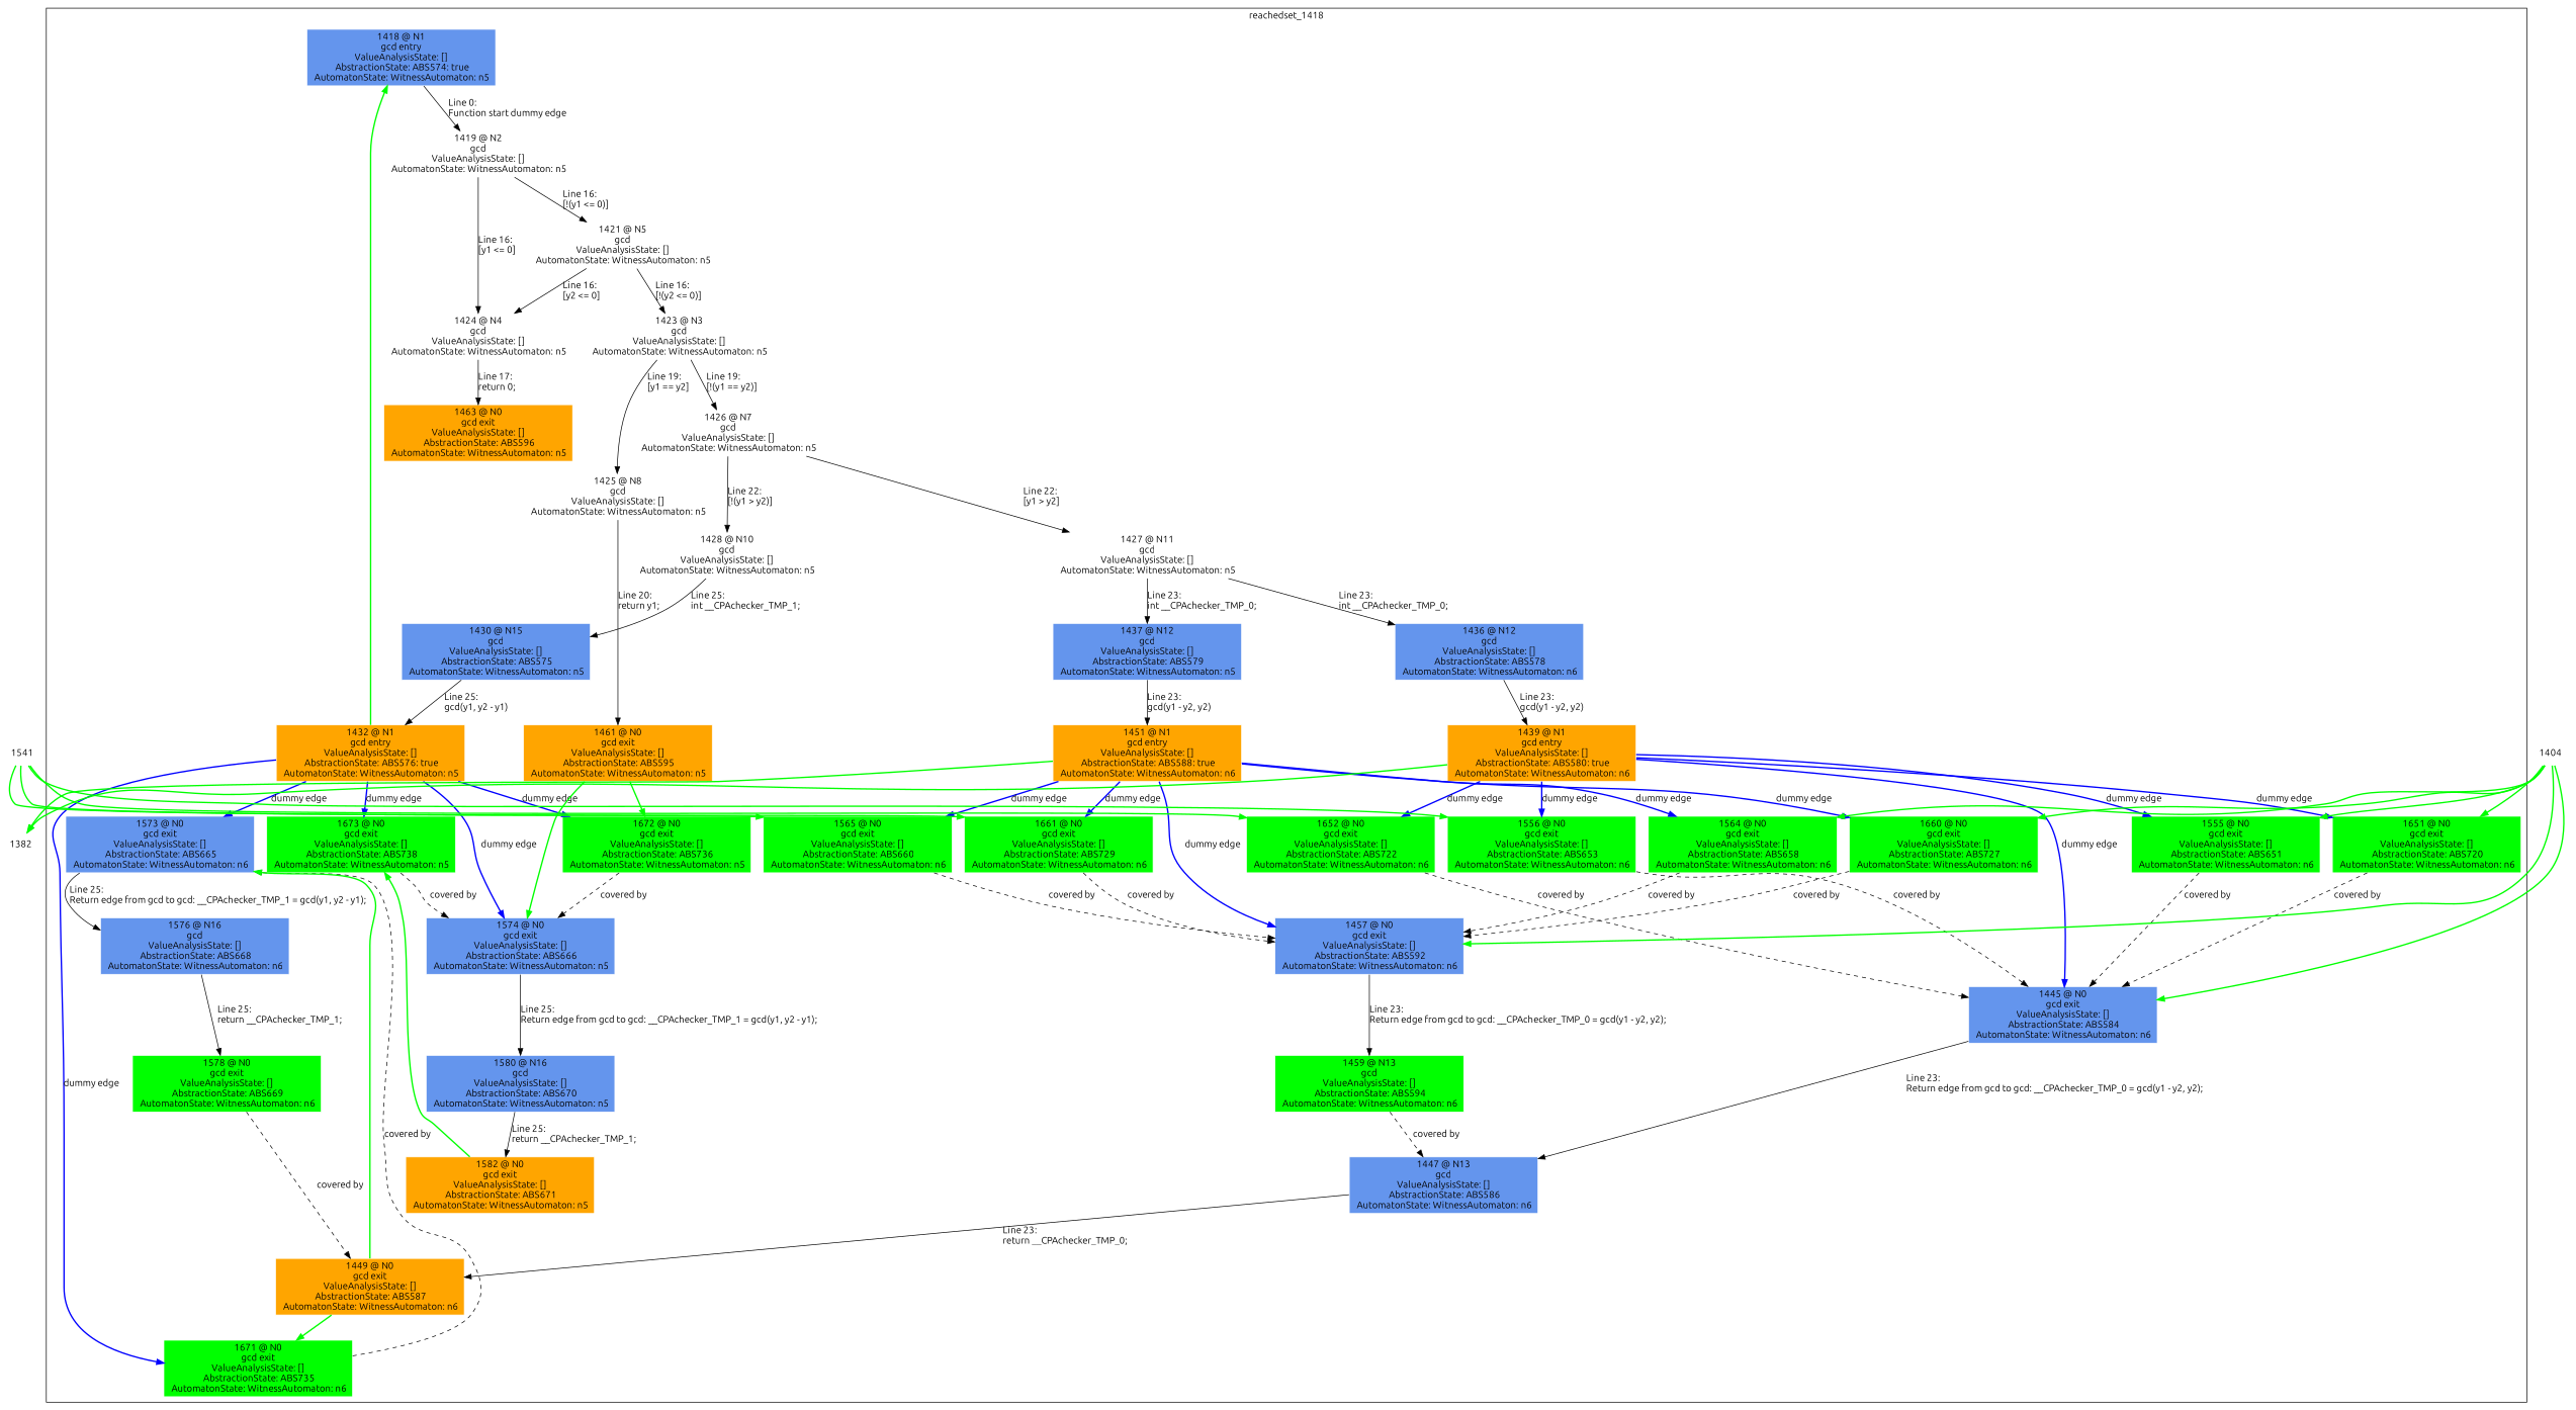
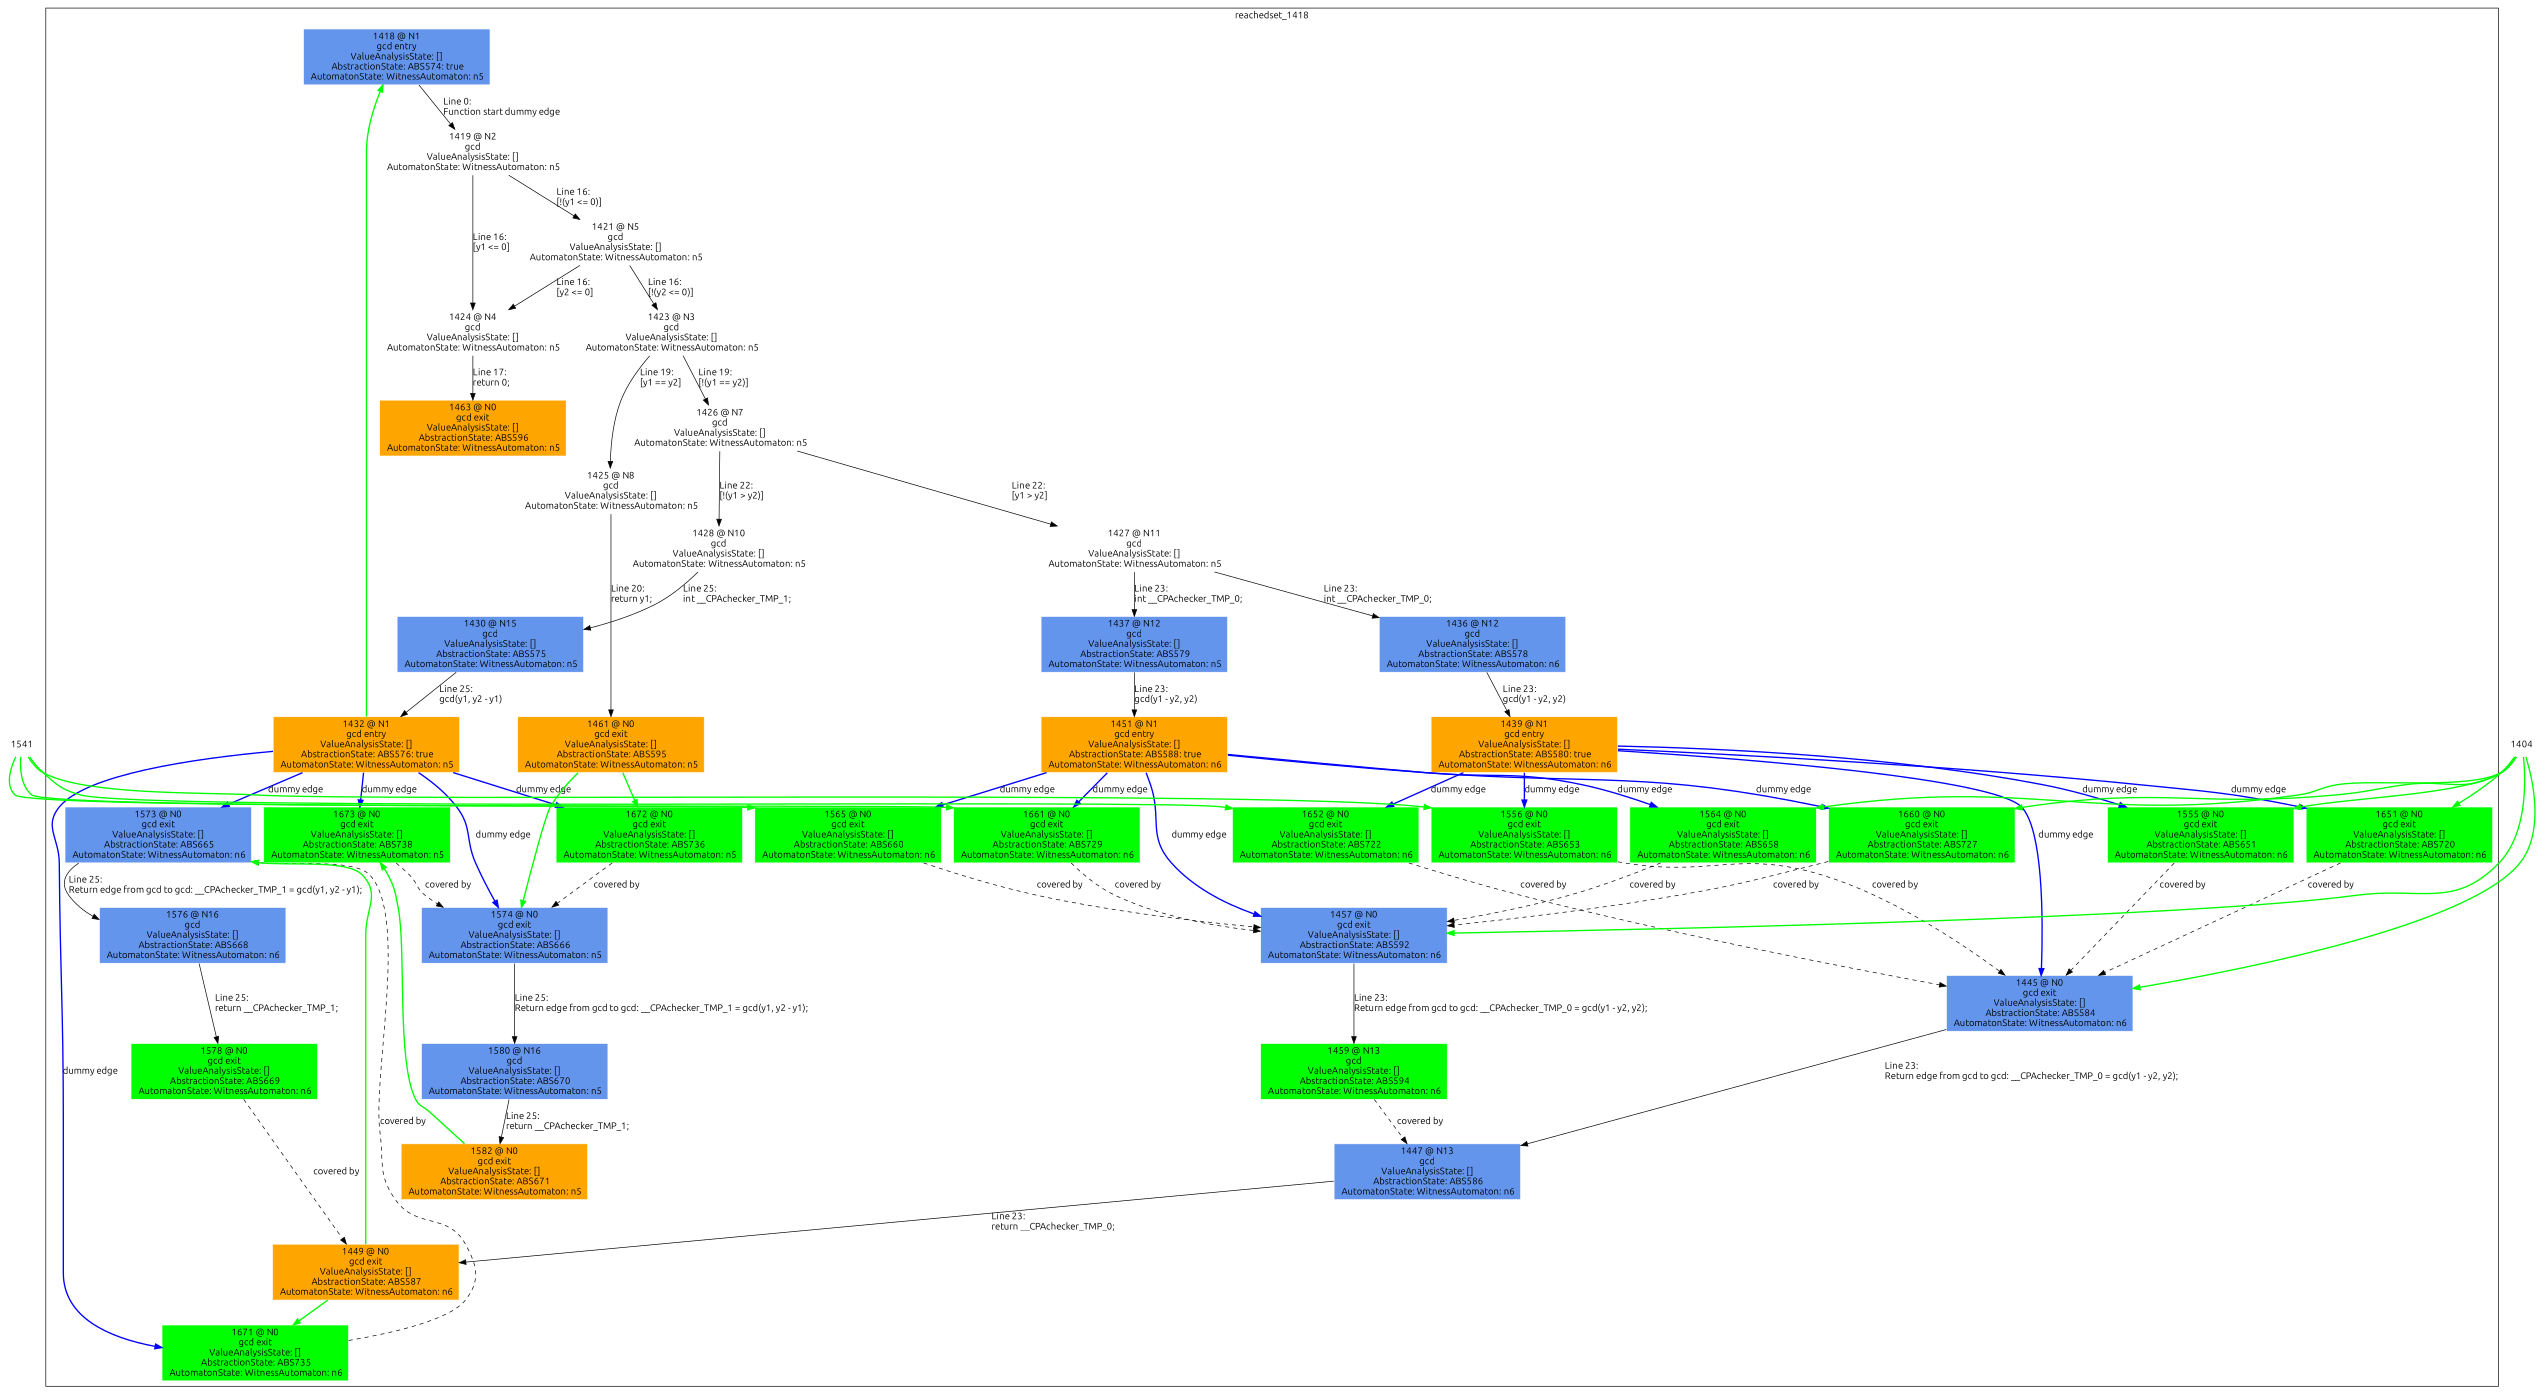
  digraph {
    fontname=Ubuntu
    node [color=white fillcolor=green shape=box style=filled fontname=Ubuntu]
    edge [fontname=Ubuntu style=bold]
    n1 [fillcolor=cornflowerblue label="1418 @ N1\ngcd entry\nValueAnalysisState: []\n AbstractionState: ABS574: true\n AutomatonState: WitnessAutomaton: n5\n"]
    n2 [label="1419 @ N2\ngcd\nValueAnalysisState: []\n AutomatonState: WitnessAutomaton: n5\n" fillcolor=""]
    n3 [label="1424 @ N4\ngcd\nValueAnalysisState: []\n AutomatonState: WitnessAutomaton: n5\n" fillcolor=""]
    n4 [label="1421 @ N5\ngcd\nValueAnalysisState: []\n AutomatonState: WitnessAutomaton: n5\n" fillcolor=""]
    n5 [fillcolor=orange label="1463 @ N0\ngcd exit\nValueAnalysisState: []\n AbstractionState: ABS596\n AutomatonState: WitnessAutomaton: n5\n"]
    n6 [label="1423 @ N3\ngcd\nValueAnalysisState: []\n AutomatonState: WitnessAutomaton: n5\n" fillcolor=""]
    n7 [label="1426 @ N7\ngcd\nValueAnalysisState: []\n AutomatonState: WitnessAutomaton: n5\n" fillcolor=""]
    n8 [label="1425 @ N8\ngcd\nValueAnalysisState: []\n AutomatonState: WitnessAutomaton: n5\n" fillcolor=""]
    n9 [label="1428 @ N10\ngcd\nValueAnalysisState: []\n AutomatonState: WitnessAutomaton: n5\n" fillcolor=""]
    n10 [label="1427 @ N11\ngcd\nValueAnalysisState: []\n AutomatonState: WitnessAutomaton: n5\n" fillcolor=""]
    n11 [fillcolor=cornflowerblue label="1430 @ N15\ngcd\nValueAnalysisState: []\n AbstractionState: ABS575\n AutomatonState: WitnessAutomaton: n5\n"]
    n12 [fillcolor=orange label="1432 @ N1\ngcd entry\nValueAnalysisState: []\n AbstractionState: ABS576: true\n AutomatonState: WitnessAutomaton: n5\n"]
    n13 [label="1673 @ N0\ngcd exit\nValueAnalysisState: []\n AbstractionState: ABS738\n AutomatonState: WitnessAutomaton: n5\n"]
    n14 [label="1672 @ N0\ngcd exit\nValueAnalysisState: []\n AbstractionState: ABS736\n AutomatonState: WitnessAutomaton: n5\n"]
    n15 [label="1671 @ N0\ngcd exit\nValueAnalysisState: []\n AbstractionState: ABS735\n AutomatonState: WitnessAutomaton: n6\n"]
    n16 [fillcolor=cornflowerblue label="1574 @ N0\ngcd exit\nValueAnalysisState: []\n AbstractionState: ABS666\n AutomatonState: WitnessAutomaton: n5\n"]
    n17 [fillcolor=cornflowerblue label="1573 @ N0\ngcd exit\nValueAnalysisState: []\n AbstractionState: ABS665\n AutomatonState: WitnessAutomaton: n6\n"]
    n18 [fillcolor=cornflowerblue label="1580 @ N16\ngcd\nValueAnalysisState: []\n AbstractionState: ABS670\n AutomatonState: WitnessAutomaton: n5\n"]
    n19 [fillcolor=orange label="1582 @ N0\ngcd exit\nValueAnalysisState: []\n AbstractionState: ABS671\n AutomatonState: WitnessAutomaton: n5\n"]
    n20 [fillcolor=cornflowerblue label="1576 @ N16\ngcd\nValueAnalysisState: []\n AbstractionState: ABS668\n AutomatonState: WitnessAutomaton: n6\n"]
    n21 [label="1578 @ N0\ngcd exit\nValueAnalysisState: []\n AbstractionState: ABS669\n AutomatonState: WitnessAutomaton: n6\n"]
    n22 [fillcolor=orange label="1449 @ N0\ngcd exit\nValueAnalysisState: []\n AbstractionState: ABS587\n AutomatonState: WitnessAutomaton: n6\n"]
    n23 [fillcolor=cornflowerblue label="1437 @ N12\ngcd\nValueAnalysisState: []\n AbstractionState: ABS579\n AutomatonState: WitnessAutomaton: n5\n"]
    n24 [fillcolor=cornflowerblue label="1436 @ N12\ngcd\nValueAnalysisState: []\n AbstractionState: ABS578\n AutomatonState: WitnessAutomaton: n6\n"]
    n25 [fillcolor=orange label="1451 @ N1\ngcd entry\nValueAnalysisState: []\n AbstractionState: ABS588: true\n AutomatonState: WitnessAutomaton: n6\n"]
    n26 [label="1661 @ N0\ngcd exit\nValueAnalysisState: []\n AbstractionState: ABS729\n AutomatonState: WitnessAutomaton: n6\n"]
    n27 [label="1660 @ N0\ngcd exit\nValueAnalysisState: []\n AbstractionState: ABS727\n AutomatonState: WitnessAutomaton: n6\n"]
    n28 [label="1565 @ N0\ngcd exit\nValueAnalysisState: []\n AbstractionState: ABS660\n AutomatonState: WitnessAutomaton: n6\n"]
    n29 [label="1564 @ N0\ngcd exit\nValueAnalysisState: []\n AbstractionState: ABS658\n AutomatonState: WitnessAutomaton: n6\n"]
    n30 [fillcolor=cornflowerblue label="1457 @ N0\ngcd exit\nValueAnalysisState: []\n AbstractionState: ABS592\n AutomatonState: WitnessAutomaton: n6\n"]
    n31 [label="1459 @ N13\ngcd\nValueAnalysisState: []\n AbstractionState: ABS594\n AutomatonState: WitnessAutomaton: n6\n"]
    n32 [fillcolor=cornflowerblue label="1447 @ N13\ngcd\nValueAnalysisState: []\n AbstractionState: ABS586\n AutomatonState: WitnessAutomaton: n6\n"]
    n33 [fillcolor=orange label="1439 @ N1\ngcd entry\nValueAnalysisState: []\n AbstractionState: ABS580: true\n AutomatonState: WitnessAutomaton: n6\n"]
    n34 [label="1652 @ N0\ngcd exit\nValueAnalysisState: []\n AbstractionState: ABS722\n AutomatonState: WitnessAutomaton: n6\n"]
    n35 [label="1651 @ N0\ngcd exit\nValueAnalysisState: []\n AbstractionState: ABS720\n AutomatonState: WitnessAutomaton: n6\n"]
    n36 [label="1556 @ N0\ngcd exit\nValueAnalysisState: []\n AbstractionState: ABS653\n AutomatonState: WitnessAutomaton: n6\n"]
    n37 [label="1555 @ N0\ngcd exit\nValueAnalysisState: []\n AbstractionState: ABS651\n AutomatonState: WitnessAutomaton: n6\n"]
    n38 [fillcolor=cornflowerblue label="1445 @ N0\ngcd exit\nValueAnalysisState: []\n AbstractionState: ABS584\n AutomatonState: WitnessAutomaton: n6\n"]
    n39 [fillcolor=orange label="1461 @ N0\ngcd exit\nValueAnalysisState: []\n AbstractionState: ABS595\n AutomatonState: WitnessAutomaton: n5\n"]
-   1382 [fillcolor=""]
    1404 [fillcolor=""]
    1541 [fillcolor=""]
    subgraph cluster_1 {
      label=reachedset_1418
      n1
      n2
      n3
      n4
      n5
      n6
      n7
      n8
      n9
      n10
      n11
      n12
      n13
      n14
      n15
      n16
      n17
      n18
      n19
      n20
      n21
      n22
      n23
      n24
      n25
      n26
      n27
      n28
      n29
      n30
      n31
      n32
      n33
      n34
      n35
      n36
      n37
      n38
      n39
    }
    n1 -> n2 [label="Line 0: \lFunction start dummy edge\l" style=""]
    n2 -> n3 [label="Line 16: \l[y1 <= 0]\l" style=""]
    n2 -> n4 [label="Line 16: \l[!(y1 <= 0)]\l" style=""]
    n3 -> n5 [label="Line 17: \lreturn 0;\l" style=""]
    n4 -> n3 [label="Line 16: \l[y2 <= 0]\l" style=""]
    n4 -> n6 [label="Line 16: \l[!(y2 <= 0)]\l" style=""]
    n6 -> n7 [label="Line 19: \l[!(y1 == y2)]\l" style=""]
    n6 -> n8 [label="Line 19: \l[y1 == y2]\l" style=""]
    n7 -> n9 [label="Line 22: \l[!(y1 > y2)]\l" style=""]
    n7 -> n10 [label="Line 22: \l[y1 > y2]\l" style=""]
    n8 -> n39 [label="Line 20: \lreturn y1;\l" style=""]
    n9 -> n11 [label="Line 25: \lint __CPAchecker_TMP_1;\l" style=""]
    n10 -> n23 [label="Line 23: \lint __CPAchecker_TMP_0;\l" style=""]
    n10 -> n24 [label="Line 23: \lint __CPAchecker_TMP_0;\l" style=""]
    n11 -> n12 [label="Line 25: \lgcd(y1, y2 - y1)\l" style=""]
    n12 -> n1 [color=green]
    n12 -> n13 [color=blue label="dummy edge"]
    n12 -> n14 [color=blue label="dummy edge"]
    n12 -> n15 [color=blue label="dummy edge"]
    n12 -> n16 [color=blue label="dummy edge"]
    n12 -> n17 [color=blue label="dummy edge"]
    n13 -> n16 [label="covered by" style=dashed weight=0]
    n14 -> n16 [label="covered by" style=dashed weight=0]
    n15 -> n17 [label="covered by" style=dashed weight=0]
    n16 -> n18 [label="Line 25: \lReturn edge from gcd to gcd: __CPAchecker_TMP_1 = gcd(y1, y2 - y1);\l" style=""]
    n17 -> n20 [label="Line 25: \lReturn edge from gcd to gcd: __CPAchecker_TMP_1 = gcd(y1, y2 - y1);\l" style=""]
    n18 -> n19 [label="Line 25: \lreturn __CPAchecker_TMP_1;\l" style=""]
    n19 -> n13 [color=green]
    n20 -> n21 [label="Line 25: \lreturn __CPAchecker_TMP_1;\l" style=""]
    n21 -> n22 [label="covered by" style=dashed weight=0]
    n22 -> n15 [color=green]
    n22 -> n17 [color=green]
    n23 -> n25 [label="Line 23: \lgcd(y1 - y2, y2)\l" style=""]
    n24 -> n33 [label="Line 23: \lgcd(y1 - y2, y2)\l" style=""]
    n25 -> n26 [color=blue label="dummy edge"]
    n25 -> n27 [color=blue label="dummy edge"]
    n25 -> n28 [color=blue label="dummy edge"]
    n25 -> n29 [color=blue label="dummy edge"]
    n25 -> n30 [color=blue label="dummy edge"]
-   n25 -> 1382 [color=green]
    n26 -> n30 [label="covered by" style=dashed weight=0]
    n27 -> n30 [label="covered by" style=dashed weight=0]
    n28 -> n30 [label="covered by" style=dashed weight=0]
    n29 -> n30 [label="covered by" style=dashed weight=0]
    n30 -> n31 [label="Line 23: \lReturn edge from gcd to gcd: __CPAchecker_TMP_0 = gcd(y1 - y2, y2);\l" style=""]
    n31 -> n32 [label="covered by" style=dashed weight=0]
    n32 -> n22 [label="Line 23: \lreturn __CPAchecker_TMP_0;\l" style=""]
    n33 -> n34 [color=blue label="dummy edge"]
    n33 -> n35 [color=blue label="dummy edge"]
    n33 -> n36 [color=blue label="dummy edge"]
    n33 -> n37 [color=blue label="dummy edge"]
    n33 -> n38 [color=blue label="dummy edge"]
-   n33 -> 1382 [color=green]
    n34 -> n38 [label="covered by" style=dashed weight=0]
    n35 -> n38 [label="covered by" style=dashed weight=0]
    n36 -> n38 [label="covered by" style=dashed weight=0]
    n37 -> n38 [label="covered by" style=dashed weight=0]
    n38 -> n32 [label="Line 23: \lReturn edge from gcd to gcd: __CPAchecker_TMP_0 = gcd(y1 - y2, y2);\l" style=""]
    n39 -> n14 [color=green]
    n39 -> n16 [color=green]
    1404 -> n27 [color=green]
    1404 -> n29 [color=green]
    1404 -> n30 [color=green]
    1404 -> n35 [color=green]
    1404 -> n37 [color=green]
    1404 -> n38 [color=green]
    1541 -> n26 [color=green]
    1541 -> n28 [color=green]
    1541 -> n34 [color=green]
    1541 -> n36 [color=green]
  }
